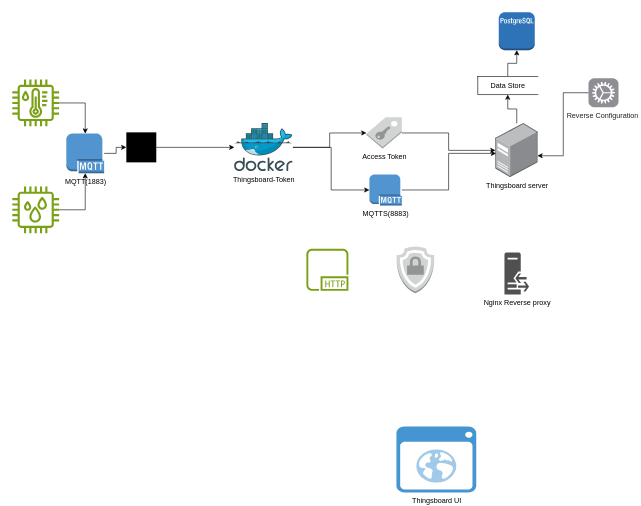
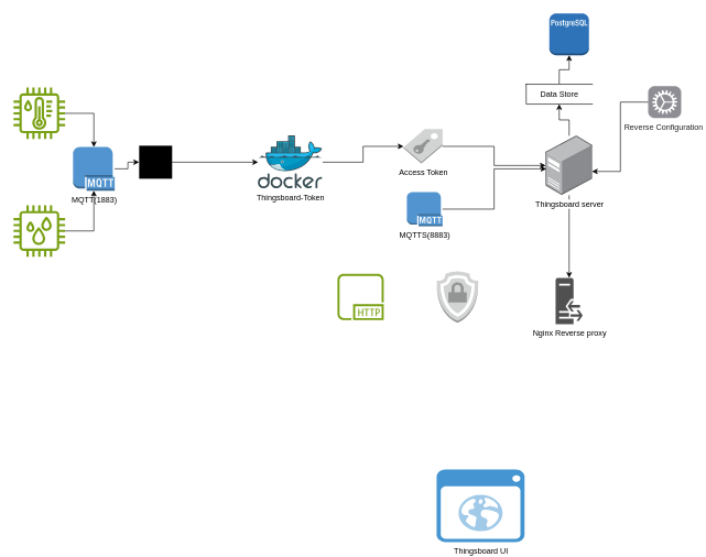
  <mxCell id="0" />
  <mxCell id="1" parent="0" />
  <mxCell id="2" style="edgeStyle=orthogonalEdgeStyle;rounded=0;orthogonalLoop=1;jettySize=auto;html=1;" edge="1" parent="1" source="4" target="27"><mxGeometry relative="1" as="geometry" /></mxCell>
+ <mxCell id="3" style="edgeStyle=orthogonalEdgeStyle;rounded=0;orthogonalLoop=1;jettySize=auto;html=1;" edge="1" parent="1" source="4" target="14"><mxGeometry relative="1" as="geometry" /></mxCell>
  <mxCell id="4" value="Thingsboard server" style="image;points=[];aspect=fixed;html=1;align=center;shadow=0;dashed=0;image=img/lib/allied_telesis/computer_and_terminals/Server_Desktop.svg;" vertex="1" parent="1"><mxGeometry x="825" y="205" width="71" height="90" as="geometry" /></mxCell>
  <mxCell id="5" style="edgeStyle=orthogonalEdgeStyle;rounded=0;orthogonalLoop=1;jettySize=auto;html=1;" edge="1" parent="1" source="6" target="19"><mxGeometry relative="1" as="geometry" /></mxCell>
  <mxCell id="6" value="Thingsboard-Token&lt;div&gt;&lt;br&gt;&lt;/div&gt;" style="image;sketch=0;aspect=fixed;html=1;points=[];align=center;fontSize=12;image=img/lib/mscae/Docker.svg;" vertex="1" parent="1"><mxGeometry x="390" y="205" width="97.56" height="80" as="geometry" /></mxCell>
  <mxCell id="7" value="Thingsboard UI" style="shadow=0;dashed=0;html=1;strokeColor=none;fillColor=#4495D1;labelPosition=center;verticalLabelPosition=bottom;verticalAlign=top;align=center;outlineConnect=0;shape=mxgraph.veeam.2d.web_ui;" vertex="1" parent="1"><mxGeometry x="660" y="710" width="133" height="110" as="geometry" /></mxCell>
  <mxCell id="8" style="edgeStyle=orthogonalEdgeStyle;rounded=0;orthogonalLoop=1;jettySize=auto;html=1;" edge="1" parent="1" source="9" target="6"><mxGeometry relative="1" as="geometry" /></mxCell>
  <mxCell id="9" value="" style="sketch=0;verticalLabelPosition=bottom;sketch=0;aspect=fixed;html=1;verticalAlign=top;strokeColor=none;fillColor=#000000;align=center;outlineConnect=0;pointerEvents=1;shape=mxgraph.citrix2.wifi_router;" vertex="1" parent="1"><mxGeometry x="210" y="220" width="49.9" height="50" as="geometry" /></mxCell>
  <mxCell id="10" value="" style="outlineConnect=0;dashed=0;verticalLabelPosition=bottom;verticalAlign=top;align=center;html=1;shape=mxgraph.aws3.ssl_padlock;fillColor=#D2D3D3;gradientColor=none;" vertex="1" parent="1"><mxGeometry x="660" y="410" width="63" height="78" as="geometry" /></mxCell>
  <mxCell id="11" style="edgeStyle=orthogonalEdgeStyle;rounded=0;orthogonalLoop=1;jettySize=auto;html=1;" edge="1" parent="1" source="16" target="9"><mxGeometry relative="1" as="geometry" /></mxCell>
  <mxCell id="12" value="" style="sketch=0;outlineConnect=0;fontColor=#232F3E;gradientColor=none;fillColor=#7AA116;strokeColor=none;dashed=0;verticalLabelPosition=bottom;verticalAlign=top;align=center;html=1;fontSize=12;fontStyle=0;aspect=fixed;pointerEvents=1;shape=mxgraph.aws4.iot_thing_humidity_sensor;" vertex="1" parent="1"><mxGeometry x="20" y="310" width="78" height="78" as="geometry" /></mxCell>
  <mxCell id="13" value="" style="sketch=0;outlineConnect=0;fontColor=#232F3E;gradientColor=none;fillColor=#7AA116;strokeColor=none;dashed=0;verticalLabelPosition=bottom;verticalAlign=top;align=center;html=1;fontSize=12;fontStyle=0;aspect=fixed;pointerEvents=1;shape=mxgraph.aws4.iot_thing_temperature_humidity_sensor;" vertex="1" parent="1"><mxGeometry x="20" y="132" width="78" height="78" as="geometry" /></mxCell>
  <mxCell id="14" value="Nginx Reverse proxy" style="sketch=0;pointerEvents=1;shadow=0;dashed=0;html=1;strokeColor=none;fillColor=#505050;labelPosition=center;verticalLabelPosition=bottom;verticalAlign=top;outlineConnect=0;align=center;shape=mxgraph.office.servers.reverse_proxy;" vertex="1" parent="1"><mxGeometry x="840" y="420" width="41" height="70" as="geometry" /></mxCell>
  <mxCell id="15" value="" style="edgeStyle=orthogonalEdgeStyle;rounded=0;orthogonalLoop=1;jettySize=auto;html=1;" edge="1" parent="1" source="12" target="16"><mxGeometry relative="1" as="geometry"><mxPoint x="98" y="309" as="sourcePoint" /><mxPoint x="200" y="260" as="targetPoint" /></mxGeometry></mxCell>
  <mxCell id="16" value="MQTT(1883)" style="outlineConnect=0;dashed=0;verticalLabelPosition=bottom;verticalAlign=top;align=center;html=1;shape=mxgraph.aws3.mqtt_protocol;fillColor=#5294CF;gradientColor=none;" vertex="1" parent="1"><mxGeometry x="110" y="222" width="63" height="66" as="geometry" /></mxCell>
  <mxCell id="17" style="edgeStyle=orthogonalEdgeStyle;rounded=0;orthogonalLoop=1;jettySize=auto;html=1;entryX=0.5;entryY=0;entryDx=0;entryDy=0;entryPerimeter=0;" edge="1" parent="1" source="13" target="16"><mxGeometry relative="1" as="geometry" /></mxCell>
  <mxCell id="18" style="edgeStyle=orthogonalEdgeStyle;rounded=0;orthogonalLoop=1;jettySize=auto;html=1;" edge="1" parent="1" source="19" target="4"><mxGeometry relative="1" as="geometry" /></mxCell>
  <mxCell id="19" value="Access Token" style="outlineConnect=0;dashed=0;verticalLabelPosition=bottom;verticalAlign=top;align=center;html=1;shape=mxgraph.aws3.saml_token;fillColor=#D2D3D3;gradientColor=none;" vertex="1" parent="1"><mxGeometry x="610" y="195" width="59" height="52" as="geometry" /></mxCell>
  <mxCell id="20" value="&lt;font style=&quot;font-size: 12px;&quot;&gt;Reverse Configuration&amp;nbsp;&lt;/font&gt;" style="html=1;strokeWidth=1;shadow=0;dashed=0;shape=mxgraph.ios7.misc.settings;fillColor=#8F8E94;strokeColor=none;buttonText=;strokeColor2=#222222;fontColor=#222222;fontSize=8;verticalLabelPosition=bottom;verticalAlign=top;align=center;sketch=0;" vertex="1" parent="1"><mxGeometry x="980" y="130" width="50" height="48" as="geometry" /></mxCell>
  <mxCell id="21" value="" style="sketch=0;outlineConnect=0;fontColor=#232F3E;gradientColor=none;fillColor=#7AA116;strokeColor=none;dashed=0;verticalLabelPosition=bottom;verticalAlign=top;align=center;html=1;fontSize=12;fontStyle=0;aspect=fixed;pointerEvents=1;shape=mxgraph.aws4.http_protocol;" vertex="1" parent="1"><mxGeometry x="510" y="414" width="70" height="70" as="geometry" /></mxCell>
  <mxCell id="22" value="MQTTS(8883)" style="outlineConnect=0;dashed=0;verticalLabelPosition=bottom;verticalAlign=top;align=center;html=1;shape=mxgraph.aws3.mqtt_protocol;fillColor=#5294CF;gradientColor=none;" vertex="1" parent="1"><mxGeometry x="615" y="290" width="54" height="52" as="geometry" /></mxCell>
- <mxCell id="23" style="edgeStyle=orthogonalEdgeStyle;rounded=0;orthogonalLoop=1;jettySize=auto;html=1;entryX=0;entryY=0.5;entryDx=0;entryDy=0;entryPerimeter=0;" edge="1" parent="1" source="6" target="22"><mxGeometry relative="1" as="geometry" /></mxCell>
  <mxCell id="24" style="edgeStyle=orthogonalEdgeStyle;rounded=0;orthogonalLoop=1;jettySize=auto;html=1;entryX=0.014;entryY=0.556;entryDx=0;entryDy=0;entryPerimeter=0;" edge="1" parent="1" source="22" target="4"><mxGeometry relative="1" as="geometry" /></mxCell>
  <mxCell id="25" style="edgeStyle=orthogonalEdgeStyle;rounded=0;orthogonalLoop=1;jettySize=auto;html=1;entryX=0.986;entryY=0.6;entryDx=0;entryDy=0;entryPerimeter=0;" edge="1" parent="1" source="20" target="4"><mxGeometry relative="1" as="geometry" /></mxCell>
  <mxCell id="26" style="edgeStyle=orthogonalEdgeStyle;rounded=0;orthogonalLoop=1;jettySize=auto;html=1;" edge="1" parent="1" source="27" target="28"><mxGeometry relative="1" as="geometry" /></mxCell>
  <mxCell id="27" value="Data Store" style="html=1;dashed=0;whiteSpace=wrap;shape=partialRectangle;right=0;" vertex="1" parent="1"><mxGeometry x="795.5" y="127" width="100" height="30" as="geometry" /></mxCell>
  <mxCell id="28" value="" style="outlineConnect=0;dashed=0;verticalLabelPosition=bottom;verticalAlign=top;align=center;html=1;shape=mxgraph.aws3.postgre_sql_instance;fillColor=#2E73B8;gradientColor=none;" vertex="1" parent="1"><mxGeometry x="830.5" y="20" width="60" height="63" as="geometry" /></mxCell>
